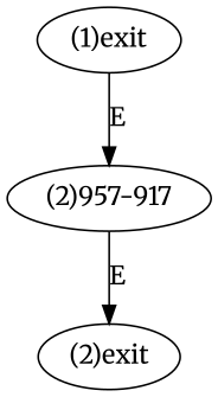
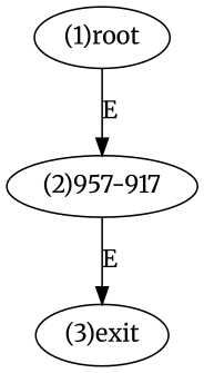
  digraph {
    fontname=Merriweather
    node [fontname=Merriweather]
    edge [fontname=Merriweather]
-   n1 [label="(1)exit"]
+   n1 [label="(1)root"]
    n2 [label="(2)957-917"]
-   n3 [label="(2)exit"]
+   n3 [label="(3)exit"]
    n1 -> n2 [label=E]
    n2 -> n3 [label=E]
  }
